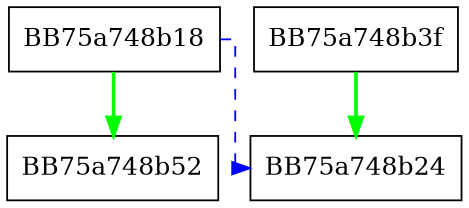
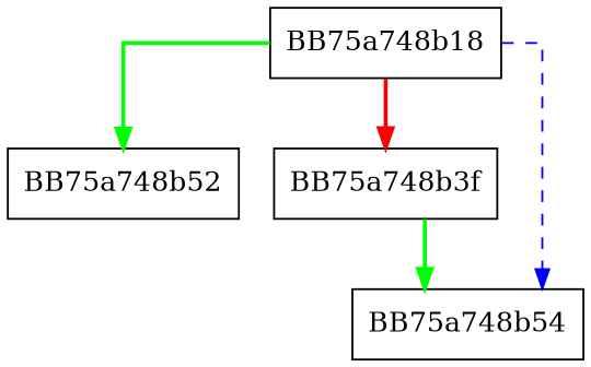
  digraph {
    splines=ortho
    node [shape=box]
    edge [color=green style=bold]
    BB75a748b18
    BB75a748b52
    BB75a748b3f
-   BB75a748b54 [label=BB75a748b24]
+   BB75a748b54
    BB75a748b18 -> BB75a748b52
+   BB75a748b18 -> BB75a748b3f [color=red]
    BB75a748b18 -> BB75a748b54 [color=blue style=dashed]
    BB75a748b3f -> BB75a748b54
  }
